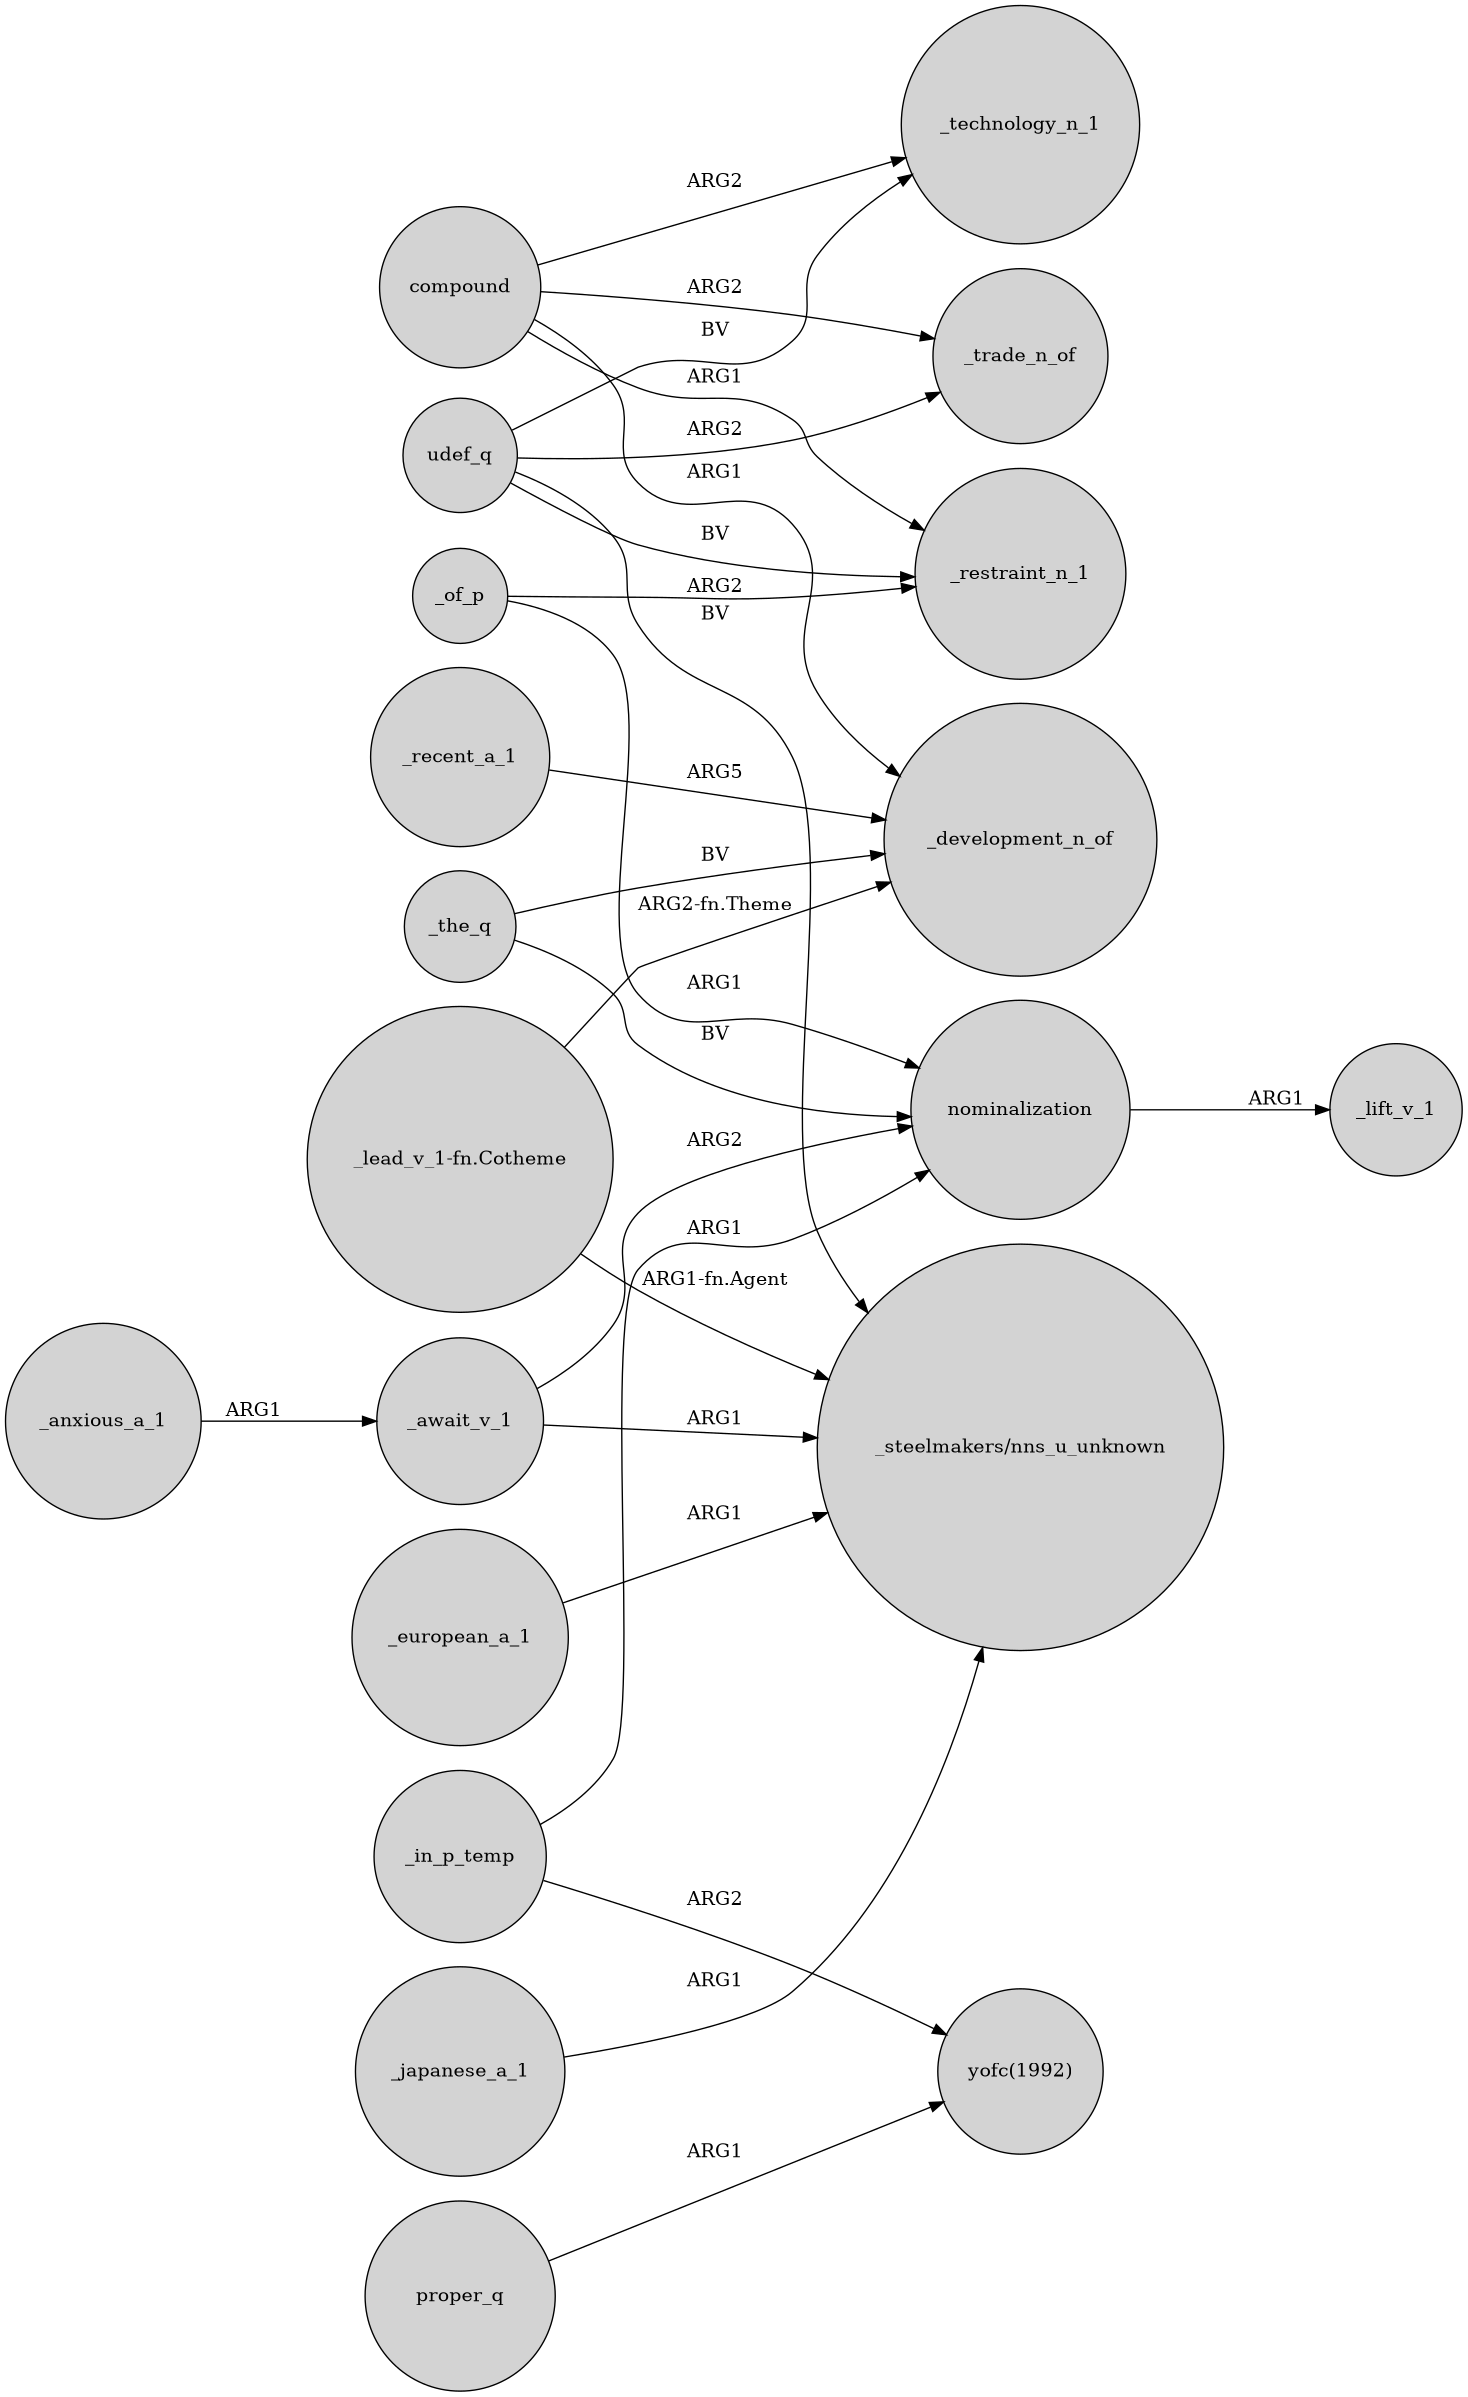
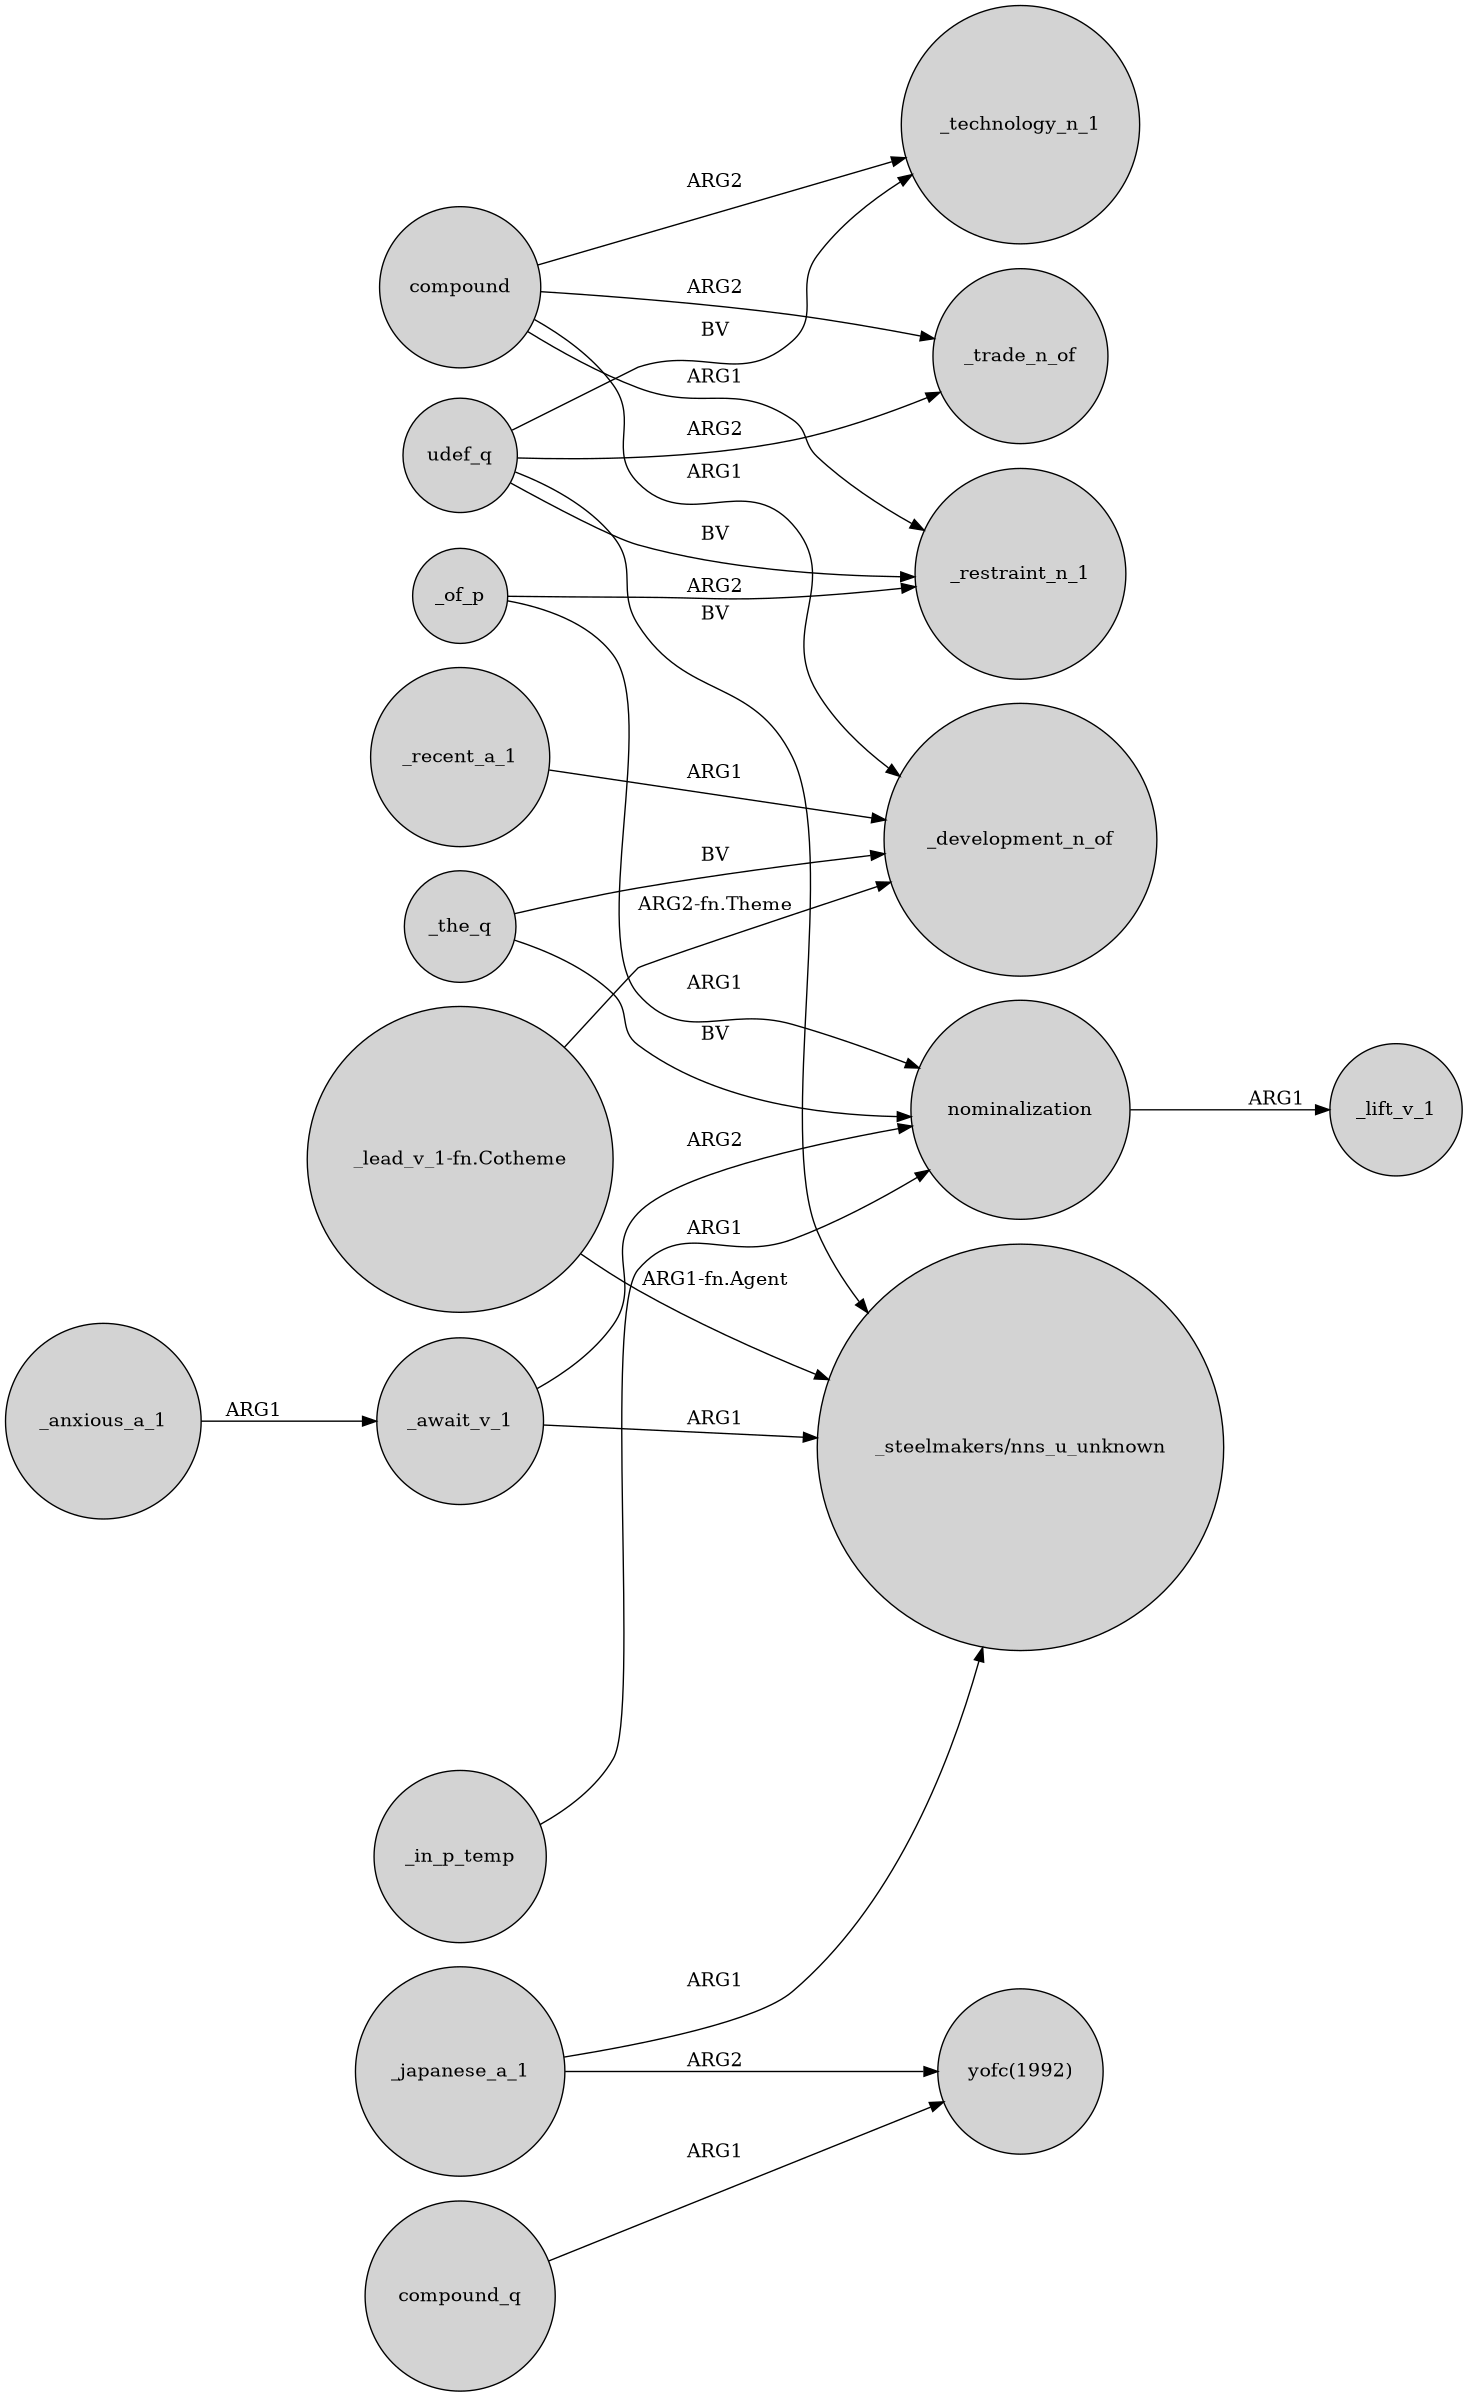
  digraph {
    rankdir=LR
    node [shape=circle style=filled]
    udef_q
    _trade_n_of
    "_steelmakers/nns_u_unknown"
    _restraint_n_1
    _technology_n_1
    _the_q
    _development_n_of
    nominalization
    _lift_v_1
    _recent_a_1
    _await_v_1
-   _european_a_1
-   proper_q
+   proper_q [label=compound_q]
    "yofc(1992)"
    compound
    _of_p
    _in_p_temp
    "_lead_v_1-fn.Cotheme"
    _japanese_a_1
    _anxious_a_1
    udef_q -> _trade_n_of [label=ARG2]
    udef_q -> "_steelmakers/nns_u_unknown" [label=BV]
    udef_q -> _restraint_n_1 [label=BV]
    udef_q -> _technology_n_1 [label=BV]
    _the_q -> _development_n_of [label=BV]
    _the_q -> nominalization [label=BV]
    nominalization -> _lift_v_1 [label=ARG1]
-   _recent_a_1 -> _development_n_of [label=ARG5]
+   _recent_a_1 -> _development_n_of [label=ARG1]
    _await_v_1 -> "_steelmakers/nns_u_unknown" [label=ARG1]
    _await_v_1 -> nominalization [label=ARG2]
-   _european_a_1 -> "_steelmakers/nns_u_unknown" [label=ARG1]
    proper_q -> "yofc(1992)" [label=ARG1]
    compound -> _trade_n_of [label=ARG2]
    compound -> _restraint_n_1 [label=ARG1]
    compound -> _technology_n_1 [label=ARG2]
    compound -> _development_n_of [label=ARG1]
    _of_p -> _restraint_n_1 [label=ARG2]
    _of_p -> nominalization [label=ARG1]
    _in_p_temp -> nominalization [label=ARG1]
-   _in_p_temp -> "yofc(1992)" [label=ARG2]
+   _japanese_a_1 -> "yofc(1992)" [label=ARG2]
    "_lead_v_1-fn.Cotheme" -> "_steelmakers/nns_u_unknown" [label="ARG1-fn.Agent"]
    "_lead_v_1-fn.Cotheme" -> _development_n_of [label="ARG2-fn.Theme"]
    _japanese_a_1 -> "_steelmakers/nns_u_unknown" [label=ARG1]
    _anxious_a_1 -> _await_v_1 [label=ARG1]
  }
